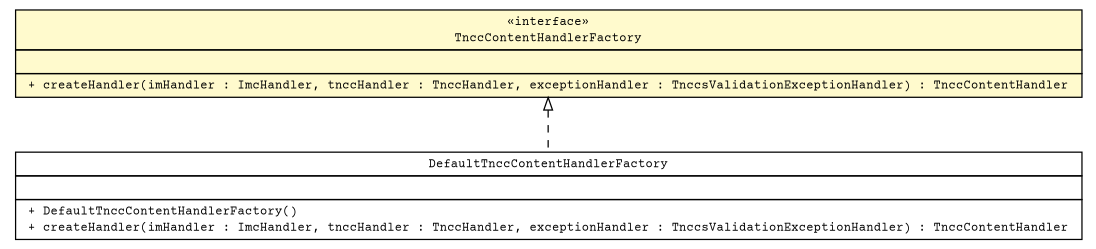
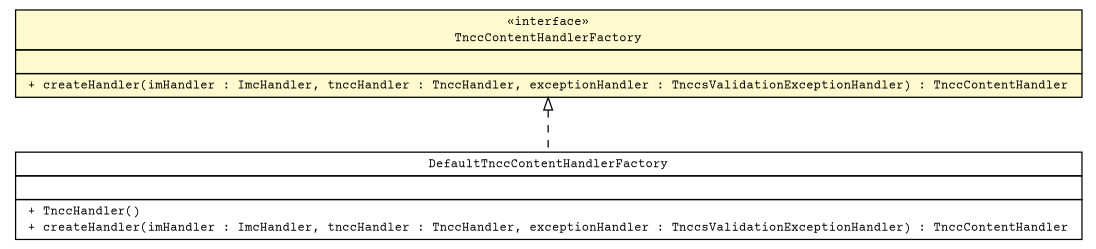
  digraph {
    nodesep=0.25
    ranksep=0.5
    fontname="Courier Prime"
    node [fontcolor=black fontname="Courier Prime" fontsize=10.0 shape=plaintext]
    n1 [label=<<table title="de.hsbremen.tc.tnc.tnccs.message.handler.TnccContentHandlerFactory" border="0" cellborder="1" cellspacing="0" cellpadding="2" port="p" bgcolor="lemonChiffon" href="./TnccContentHandlerFactory.html"> 		<tr><td><table border="0" cellspacing="0" cellpadding="1"> <tr><td align="center" balign="center"> &#171;interface&#187; </td></tr> <tr><td align="center" balign="center"> TnccContentHandlerFactory </td></tr> 		</table></td></tr> 		<tr><td><table border="0" cellspacing="0" cellpadding="1"> <tr><td align="left" balign="left">  </td></tr> 		</table></td></tr> 		<tr><td><table border="0" cellspacing="0" cellpadding="1"> <tr><td align="left" balign="left"> + createHandler(imHandler : ImcHandler, tnccHandler : TnccHandler, exceptionHandler : TnccsValidationExceptionHandler) : TnccContentHandler </td></tr> 		</table></td></tr> 		</table>>]
-   n2 [label=<<table title="de.hsbremen.tc.tnc.tnccs.message.handler.simple.DefaultTnccContentHandlerFactory" border="0" cellborder="1" cellspacing="0" cellpadding="2" port="p" href="./simple/DefaultTnccContentHandlerFactory.html"> 		<tr><td><table border="0" cellspacing="0" cellpadding="1"> <tr><td align="center" balign="center"> DefaultTnccContentHandlerFactory </td></tr> 		</table></td></tr> 		<tr><td><table border="0" cellspacing="0" cellpadding="1"> <tr><td align="left" balign="left">  </td></tr> 		</table></td></tr> 		<tr><td><table border="0" cellspacing="0" cellpadding="1"> <tr><td align="left" balign="left"> + DefaultTnccContentHandlerFactory() </td></tr> <tr><td align="left" balign="left"> + createHandler(imHandler : ImcHandler, tnccHandler : TnccHandler, exceptionHandler : TnccsValidationExceptionHandler) : TnccContentHandler </td></tr> 		</table></td></tr> 		</table>>]
+   n2 [label=<<table title="de.hsbremen.tc.tnc.tnccs.message.handler.simple.DefaultTnccContentHandlerFactory" border="0" cellborder="1" cellspacing="0" cellpadding="2" port="p" href="./simple/DefaultTnccContentHandlerFactory.html"> 		<tr><td><table border="0" cellspacing="0" cellpadding="1"> <tr><td align="center" balign="center"> DefaultTnccContentHandlerFactory </td></tr> 		</table></td></tr> 		<tr><td><table border="0" cellspacing="0" cellpadding="1"> <tr><td align="left" balign="left">  </td></tr> 		</table></td></tr> 		<tr><td><table border="0" cellspacing="0" cellpadding="1"> <tr><td align="left" balign="left"> + TnccHandler() </td></tr> <tr><td align="left" balign="left"> + createHandler(imHandler : ImcHandler, tnccHandler : TnccHandler, exceptionHandler : TnccsValidationExceptionHandler) : TnccContentHandler </td></tr> 		</table></td></tr> 		</table>>]
    n1 -> n2 [arrowtail=empty dir=back fontname="Courier Prime" fontsize=10 headport=p labelfontname=Helvetica labelfontsize=10 style=dashed tailport=p]
  }
